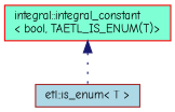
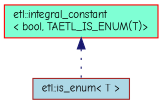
  digraph {
    fontname="Comic Neue"
    node [fontname="Comic Neue" fontsize=10 shape=record style=filled]
    n1 [color=brown fillcolor=lightblue fontcolor=black height=0.2 label="etl::is_enum\< T \>" width=0.4]
-   n2 [color=red fillcolor=aquamarine height=0.2 label="integral::integral_constant\l\< bool, TAETL_IS_ENUM(T)\>" width=0.4]
+   n2 [color=red fillcolor=aquamarine height=0.2 label="etl::integral_constant\l\< bool, TAETL_IS_ENUM(T)\>" width=0.4]
    n2 -> n1 [color=midnightblue dir=back fontname="Comic Neue" fontsize=10 labelfontname=Helvetica labelfontsize=10 style=dotted]
  }
